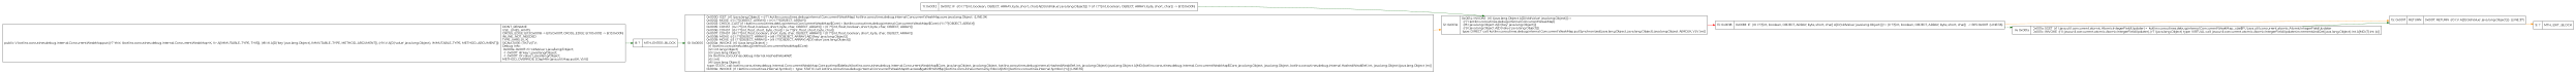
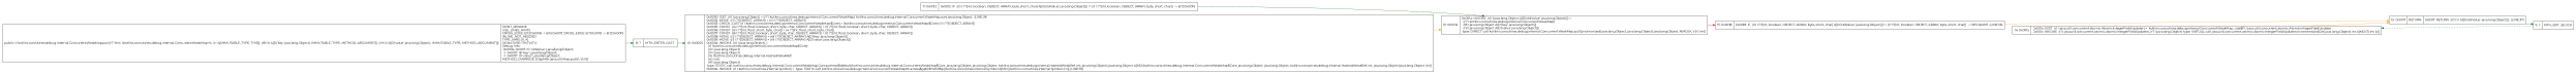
  digraph {
    fontname=Montserrat
    rankdir=LR
    node [fontname=Montserrat shape=record]
    edge [color=darkgreen fontname=Montserrat]
-   n1 [label="{8\:\ ?|MTH_ENTER_BLOCK\l}"]
-   n2 [label="{10\:\ 0x0000|0x0000: IGET  (r0 I:java.lang.Object) = (r7 I:kotlinx.coroutines.debug.internal.ConcurrentWeakMap) kotlinx.coroutines.debug.internal.ConcurrentWeakMap.core java.lang.Object  (LINE:34)\l0x0002: MOVE  (r1 I:??[OBJECT, ARRAY]) = (r0 I:??[OBJECT, ARRAY]) \l0x0003: CHECK_CAST (r1 I:kotlinx.coroutines.debug.internal.ConcurrentWeakMap$Core) = (kotlinx.coroutines.debug.internal.ConcurrentWeakMap$Core) (r1 I:??[OBJECT, ARRAY]) \l0x0005: CONST  (r4 I:??[int, float, boolean, short, byte, char, OBJECT, ARRAY]) = (0 ??[int, float, boolean, short, byte, char, OBJECT, ARRAY]) \l0x0006: CONST  (r5 I:??[int, float, short, byte, char]) = (4 ??[int, float, short, byte, char]) \l0x0007: CONST  (r6 I:??[int, float, boolean, short, byte, char, OBJECT, ARRAY]) = (0 ??[int, float, boolean, short, byte, char, OBJECT, ARRAY]) \l0x0008: MOVE  (r2 I:??[OBJECT, ARRAY]) = (r8 I:??[OBJECT, ARRAY] A[D('key' java.lang.Object)]) \l0x0009: MOVE  (r3 I:??[OBJECT, ARRAY]) = (r9 I:??[OBJECT, ARRAY] A[D('value' java.lang.Object)]) \l0x000a: INVOKE  (r0 I:java.lang.Object) = \l  (r1 I:kotlinx.coroutines.debug.internal.ConcurrentWeakMap$Core)\l  (r2 I:int.lang.Object)\l  (r3 I:java.lang.Object)\l  (r4 I:kotlinx.coroutines.debug.internal.HashedWeakRef)\l  (r5 I:int)\l  (r6 I:java.lang.Object)\l type: STATIC call: kotlinx.coroutines.debug.internal.ConcurrentWeakMap.Core.putImpl$default(kotlinx.coroutines.debug.internal.ConcurrentWeakMap$Core, java.lang.Object, java.lang.Object, kotlinx.coroutines.debug.internal.HashedWeakRef, int, java.lang.Object):java.lang.Object A[MD:(kotlinx.coroutines.debug.internal.ConcurrentWeakMap$Core, java.lang.Object, java.lang.Object, kotlinx.coroutines.debug.internal.HashedWeakRef, int, java.lang.Object):java.lang.Object (m)]\l0x000e: INVOKE  (r1 I:kotlinx.coroutines.internal.Symbol) =  type: STATIC call: kotlinx.coroutines.debug.internal.ConcurrentWeakMapKt.access$getREHASH$p():kotlinx.coroutines.internal.Symbol A[MD:():kotlinx.coroutines.internal.Symbol (m)] (LINE:35)\l}"]
+   n1 [label="{8\:\ ?|MTH_ENTER_CAST\l}"]
+   n2 [label="{10\:\ 0x0000|0x0000: IGET  (r0 I:java.lang.Object) = (r7 I:kotlinx.coroutines.debug.internal.ConcurrentWeakMap) kotlinx.coroutines.debug.internal.ConcurrentWeakMap.core java.lang.Object  (LINE:34)\l0x0002: MOVE  (r1 I:??[OBJECT, ARRAY]) = (r0 I:??[OBJECT, ARRAY]) \l0x0003: CHECK_CAST (r1 I:kotlinx.coroutines.debug.internal.ConcurrentWeakMap$Core) = (kotlinx.coroutines.debug.internal.ConcurrentWeakMap$Core) (r1 I:??[OBJECT, ARRAY]) \l0x0005: CONST  (r4 I:??[int, float, boolean, short, byte, char, OBJECT, ARRAY]) = (0 ??[int, float, boolean, short, byte, char, OBJECT, ARRAY]) \l0x0006: CONST  (r5 I:??[int, float, short, byte, char]) = (4 ??[int, float, short, byte, char]) \l0x0007: CONST  (r6 I:??[int, float, boolean, short, byte, char, OBJECT, ARRAY]) = (0 ??[int, float, boolean, short, byte, char, OBJECT, ARRAY]) \l0x0008: MOVE  (r2 I:??[OBJECT, ARRAY]) = (r8 I:??[OBJECT, ARRAY] A[D('key' java.lang.Object)]) \l0x0009: MOVE  (r3 I:??[OBJECT, ARRAY]) = (r9 I:??[OBJECT, ARRAY] A[D('value' java.lang.Object)]) \l0x000a: INVOKE  (r0 I:java.lang.Object) = \l  (r1 I:kotlinx.coroutines.debug.internal.ConcurrentWeakMap$Core)\l  (r2 I:java.lang.Object)\l  (r3 I:java.lang.Object)\l  (r4 I:kotlinx.coroutines.debug.internal.HashedWeakRef)\l  (r5 I:int)\l  (r6 I:java.lang.Object)\l type: STATIC call: kotlinx.coroutines.debug.internal.ConcurrentWeakMap.Core.putImpl$default(kotlinx.coroutines.debug.internal.ConcurrentWeakMap$Core, java.lang.Object, java.lang.Object, kotlinx.coroutines.debug.internal.HashedWeakRef, int, java.lang.Object):java.lang.Object A[MD:(kotlinx.coroutines.debug.internal.ConcurrentWeakMap$Core, java.lang.Object, java.lang.Object, kotlinx.coroutines.debug.internal.HashedWeakRef, int, java.lang.Object):java.lang.Object (m)]\l0x000e: INVOKE  (r1 I:kotlinx.coroutines.internal.Symbol) =  type: STATIC call: kotlinx.coroutines.debug.internal.ConcurrentWeakMapKt.access$getREHASH$p():kotlinx.coroutines.internal.Symbol A[MD:():kotlinx.coroutines.internal.Symbol (m)] (LINE:35)\l}"]
    n3 [label="{12\:\ 0x0014|0x0014: INVOKE  (r0 I:java.lang.Object A[D('oldValue' java.lang.Object)]) = \l  (r7 I:kotlinx.coroutines.debug.internal.ConcurrentWeakMap)\l  (r8 I:java.lang.Object A[D('key' java.lang.Object)])\l  (r9 I:java.lang.Object A[D('value' java.lang.Object)])\l type: DIRECT call: kotlinx.coroutines.debug.internal.ConcurrentWeakMap.putSynchronized(java.lang.Object, java.lang.Object):java.lang.Object A[MD:(K, V):V (m)]\l}"]
    n4 [label="{11\:\ 0x0012|0x0012: IF  (r0 I:??[int, boolean, OBJECT, ARRAY, byte, short, char] A[D('oldValue' java.lang.Object)]) != (r1 I:??[int, boolean, OBJECT, ARRAY, byte, short, char])  \-\> B:13:0x0018 \l}"]
    n5 [label="{13\:\ 0x0018|0x0018: IF  (r0 I:??[int, boolean, OBJECT, ARRAY, byte, short, char] A[D('oldValue' java.lang.Object)]) != (0 ??[int, boolean, OBJECT, ARRAY, byte, short, char])  \-\> B:15:0x001f  (LINE:36)\l}"]
    n6 [label="{14\:\ 0x001a|0x001a: SGET  (r1 I:java.util.concurrent.atomic.AtomicIntegerFieldUpdater) =  kotlinx.coroutines.debug.internal.ConcurrentWeakMap._size$FU java.util.concurrent.atomic.AtomicIntegerFieldUpdater \l0x001c: INVOKE  (r1 I:java.util.concurrent.atomic.AtomicIntegerFieldUpdater), (r7 I:java.lang.Object) type: VIRTUAL call: java.util.concurrent.atomic.AtomicIntegerFieldUpdater.incrementAndGet(java.lang.Object):int A[MD:(T):int (c)]\l}"]
    n7 [label="{15\:\ 0x001f|RETURN\l|0x001f: RETURN  (r0 I:V A[D('oldValue' java.lang.Object)])  (LINE:37)\l}"]
    n8 [label="{9\:\ ?|MTH_EXIT_BLOCK\l}"]
    n9 [label="{public V kotlinx.coroutines.debug.internal.ConcurrentWeakMap.put((r7 'this' I:kotlinx.coroutines.debug.internal.ConcurrentWeakMap\<K, V\> A[IMMUTABLE_TYPE, THIS]), (r8 I:K A[D('key' java.lang.Object), IMMUTABLE_TYPE, METHOD_ARGUMENT]), (r9 I:V A[D('value' java.lang.Object), IMMUTABLE_TYPE, METHOD_ARGUMENT]))  | DONT_RENAME\lUSE_LINES_HINTS\lCROSS_EDGE: B:13:0x0018 \-\> B:15:0x001f, CROSS_EDGE: B:11:0x0012 \-\> B:13:0x0018\lINLINE_NOT_NEEDED\lTYPE_VARS: [V, K]\lSIGNATURE: (TK;TV;)TV;\lDebug Info:\l  0x000e\-0x001f: r0 'oldValue' Ljava\/lang\/Object;\l  \-1 \-0x001f: r8 'key' Ljava\/lang\/Object;\l  \-1 \-0x001f: r9 'value' Ljava\/lang\/Object;\lMETHOD_OVERRIDE: [ClspMth\{java.util.Map.put(K, V):V\}]\l}"]
    n1 -> n2
    n2 -> n3 [color=darkorange]
    n3 -> n5 [color=red]
    n4 -> n3 [style=solid]
-   n5 -> n6 [style=dashed]
+   n8 -> n6 [style=dashed]
    n5 -> n7 [color=darkorange]
-   n6 -> n7
-   n7 -> n8 [color=darkorange]
+   n6 -> n7 [color=darkorange]
+   n7 -> n8
    n9 -> n1
  }
